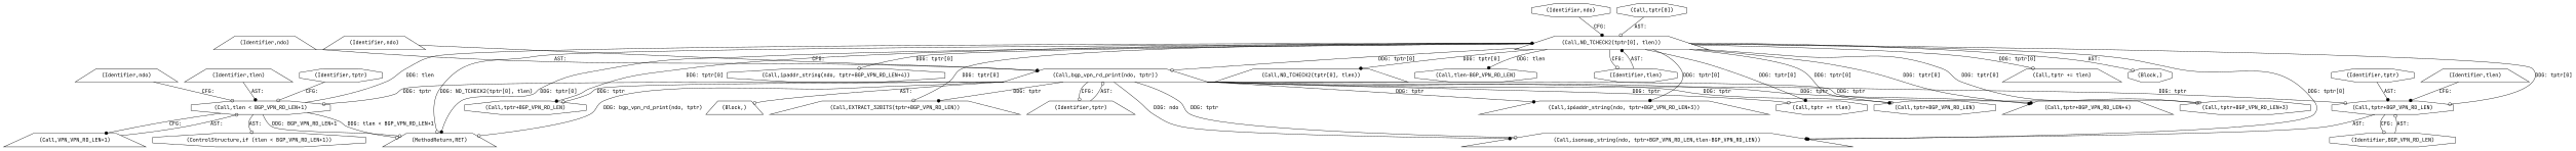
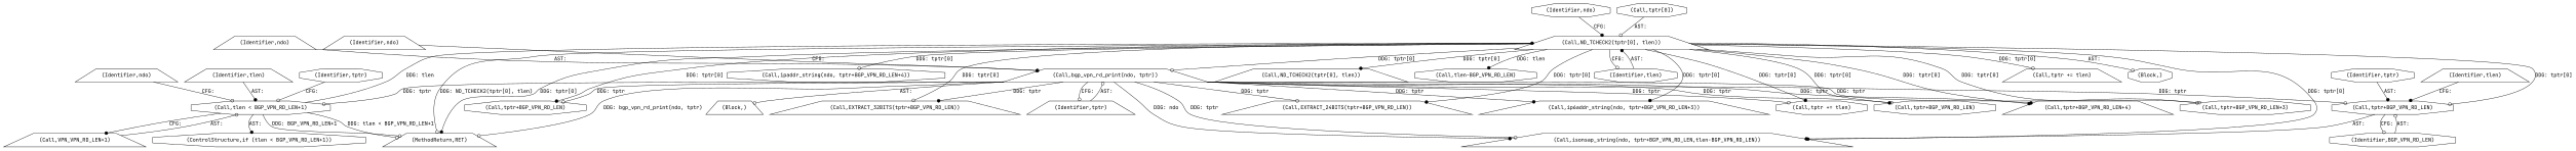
  digraph {
    fontname="JetBrains Mono"
    node [fontname="JetBrains Mono" shape=trapezium]
    edge [arrowhead=odot fontname="JetBrains Mono"]
    n1 [label="(Call,tptr+BGP_VPN_RD_LEN)" shape=octagon]
    n2 [label="(Call,isonsap_string(ndo, tptr+BGP_VPN_RD_LEN,tlen-BGP_VPN_RD_LEN))"]
    n3 [label="(Identifier,BGP_VPN_RD_LEN)" shape=octagon]
    n4 [label="(Call,ND_TCHECK2(tptr[0], tlen))"]
    n5 [label="(Call,bgp_vpn_rd_print(ndo, tptr))"]
    n6 [label="(Call,tptr+BGP_VPN_RD_LEN)" shape=octagon]
    n7 [label="(Call,ipaddr_string(ndo, tptr+BGP_VPN_RD_LEN+4))" shape=octagon]
    n8 [label="(Call,EXTRACT_32BITS(tptr+BGP_VPN_RD_LEN))"]
    n9 [label="(Call,ND_TCHECK2(tptr[0], tlen))"]
+   n10 [label="(Call,EXTRACT_24BITS(tptr+BGP_VPN_RD_LEN))"]
    n11 [label="(Call,tlen-BGP_VPN_RD_LEN)" shape=octagon]
    n12 [label="(Call,ip6addr_string(ndo, tptr+BGP_VPN_RD_LEN+3))"]
    n13 [label="(Call,tptr += tlen)" shape=octagon]
    n14 [label="(Identifier,tlen)" shape=octagon]
    n15 [label="(Call,tptr+BGP_VPN_RD_LEN)" shape=octagon]
    n16 [label="(Call,tptr+BGP_VPN_RD_LEN+4)"]
    n17 [label="(MethodReturn,RET)"]
    n18 [label="(Call,tptr+BGP_VPN_RD_LEN+3)" shape=octagon]
    n19 [label="(Call,tptr += tlen)"]
    n20 [label="(Block,)" shape=octagon]
    n21 [label="(Call,tlen < BGP_VPN_RD_LEN+1)" shape=octagon]
    n22 [label="(Block,)"]
    n23 [label="(Identifier,tptr)"]
    n24 [label="(Call,VPN_VPN_RD_LEN+1)"]
    n25 [label="(ControlStructure,if (tlen < BGP_VPN_RD_LEN+1))" shape=octagon]
    n26 [label="(Identifier,ndo)" shape=octagon]
    n27 [label="(Identifier,tptr)" shape=octagon]
    n28 [label="(Identifier,tlen)"]
    n29 [label="(Identifier,tptr)" shape=octagon]
    n30 [label="(Identifier,ndo)"]
    n31 [label="(Identifier,ndo)"]
    n32 [label="(Call,tptr[0])" shape=octagon]
    n33 [label="(Identifier,ndo)"]
    n34 [label="(Identifier,tlen)"]
    n1 -> n2 [arrowhead=dot label="AST: "]
    n1 -> n3 [label="CFG: "]
    n3 -> n1 [label="AST: "]
    n4 -> n1 [label="DDG: tptr[0]"]
    n4 -> n2 [arrowhead=dot label="DDG: tptr[0]"]
    n4 -> n5 [label="DDG: tptr[0]"]
    n4 -> n6 [arrowhead=dot label="DDG: tptr[0]"]
    n4 -> n7 [label="DDG: tptr[0]"]
    n4 -> n8 [label="DDG: tptr[0]"]
    n4 -> n9 [arrowhead=dot label="DDG: tptr[0]"]
+   n4 -> n10 [arrowhead=dot label="DDG: tptr[0]"]
    n4 -> n11 [arrowhead=dot label="DDG: tlen"]
    n4 -> n12 [arrowhead=dot label="DDG: tptr[0]"]
    n4 -> n13 [arrowhead=dot label="DDG: tptr[0]"]
    n4 -> n14 [label="CFG: "]
    n4 -> n15 [arrowhead=dot label="DDG: tptr[0]"]
    n4 -> n16 [arrowhead=dot label="DDG: tptr[0]"]
    n4 -> n17 [label="DDG: ND_TCHECK2(tptr[0], tlen)"]
    n4 -> n17 [arrowhead=dot label="DDG: tptr[0]"]
    n4 -> n18 [label="DDG: tptr[0]"]
    n4 -> n19 [label="DDG: tptr[0]"]
    n4 -> n20 [label="AST: "]
    n5 -> n1 [label="DDG: tptr"]
    n5 -> n2 [arrowhead=dot label="DDG: ndo"]
    n5 -> n2 [label="DDG: tptr"]
    n5 -> n6 [label="DDG: tptr"]
    n5 -> n8 [arrowhead=dot label="DDG: tptr"]
+   n5 -> n10 [label="DDG: tptr"]
    n5 -> n12 [arrowhead=dot label="DDG: tptr"]
    n5 -> n13 [label="DDG: tptr"]
    n5 -> n15 [label="DDG: tptr"]
    n5 -> n16 [arrowhead=dot label="DDG: tptr"]
    n5 -> n17 [label="DDG: bgp_vpn_rd_print(ndo, tptr)"]
    n5 -> n18 [label="DDG: tptr"]
    n5 -> n21 [label="DDG: tptr"]
    n5 -> n22 [label="AST: "]
    n5 -> n23 [label="CFG: "]
    n14 -> n4 [arrowhead=dot label="AST: "]
    n21 -> n4 [arrowhead=dot label="DDG: tlen"]
    n21 -> n17 [label="DDG: tlen < BGP_VPN_RD_LEN+1"]
    n21 -> n17 [label="DDG: BGP_VPN_RD_LEN+1"]
    n21 -> n24 [arrowhead=dot label="CFG: "]
-   n21 -> n25 [label="AST: "]
+   n21 -> n25 [arrowhead=dot label="AST: "]
    n23 -> n5 [label="AST: "]
    n24 -> n21 [label="AST: "]
    n26 -> n4 [arrowhead=dot label="CFG: "]
    n27 -> n1 [arrowhead=dot label="AST: "]
    n28 -> n1 [arrowhead=dot label="CFG: "]
    n29 -> n21 [label="CFG: "]
    n30 -> n5 [label="AST: "]
    n31 -> n5 [arrowhead=dot label="CFG: "]
    n32 -> n4 [label="AST: "]
    n33 -> n21 [label="CFG: "]
    n34 -> n21 [arrowhead=dot label="AST: "]
  }
